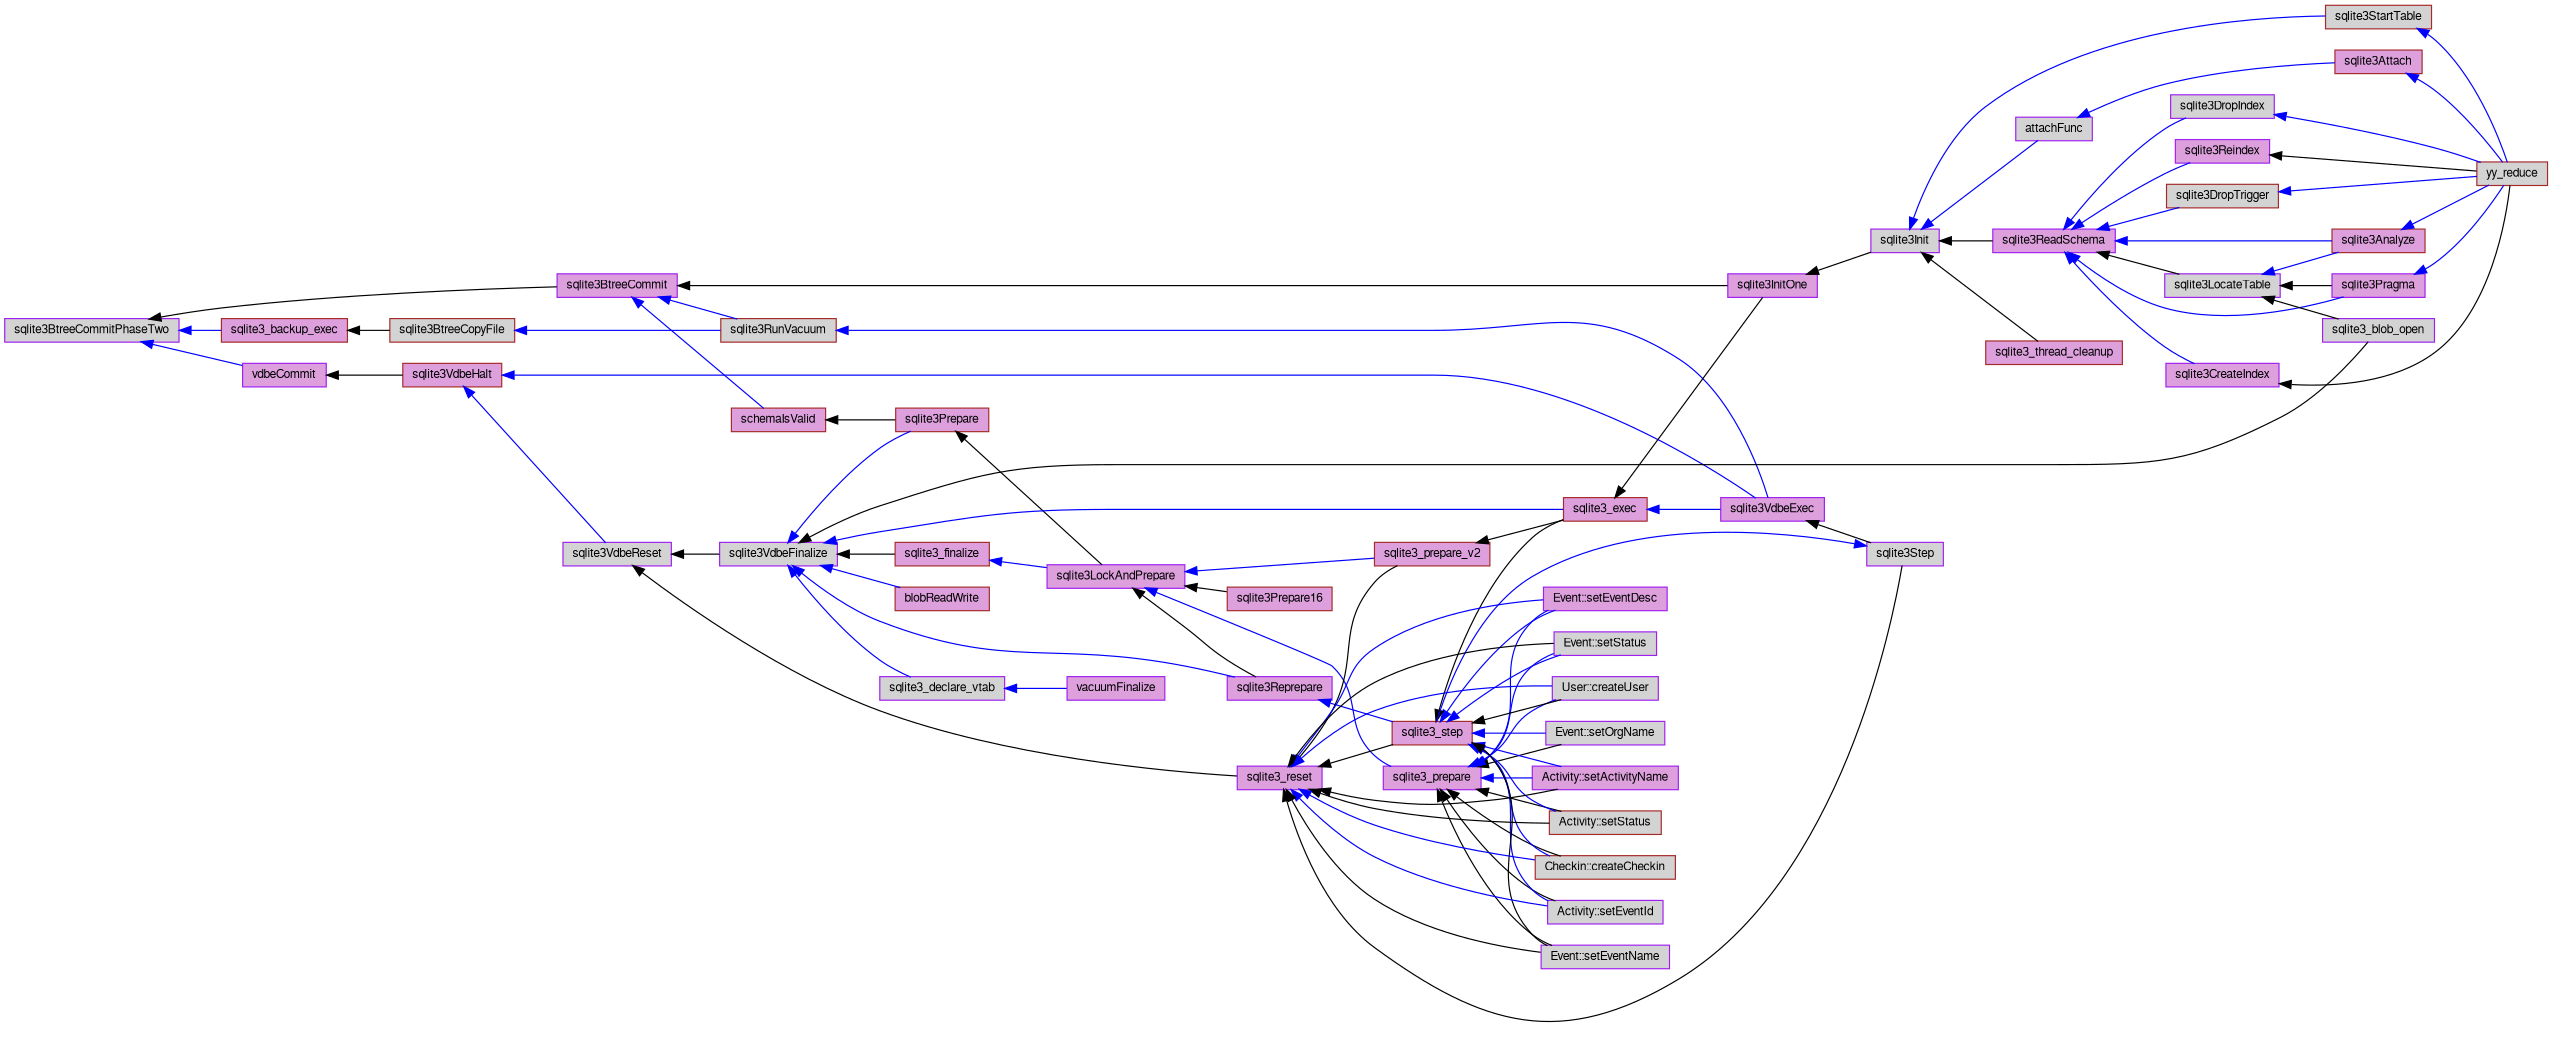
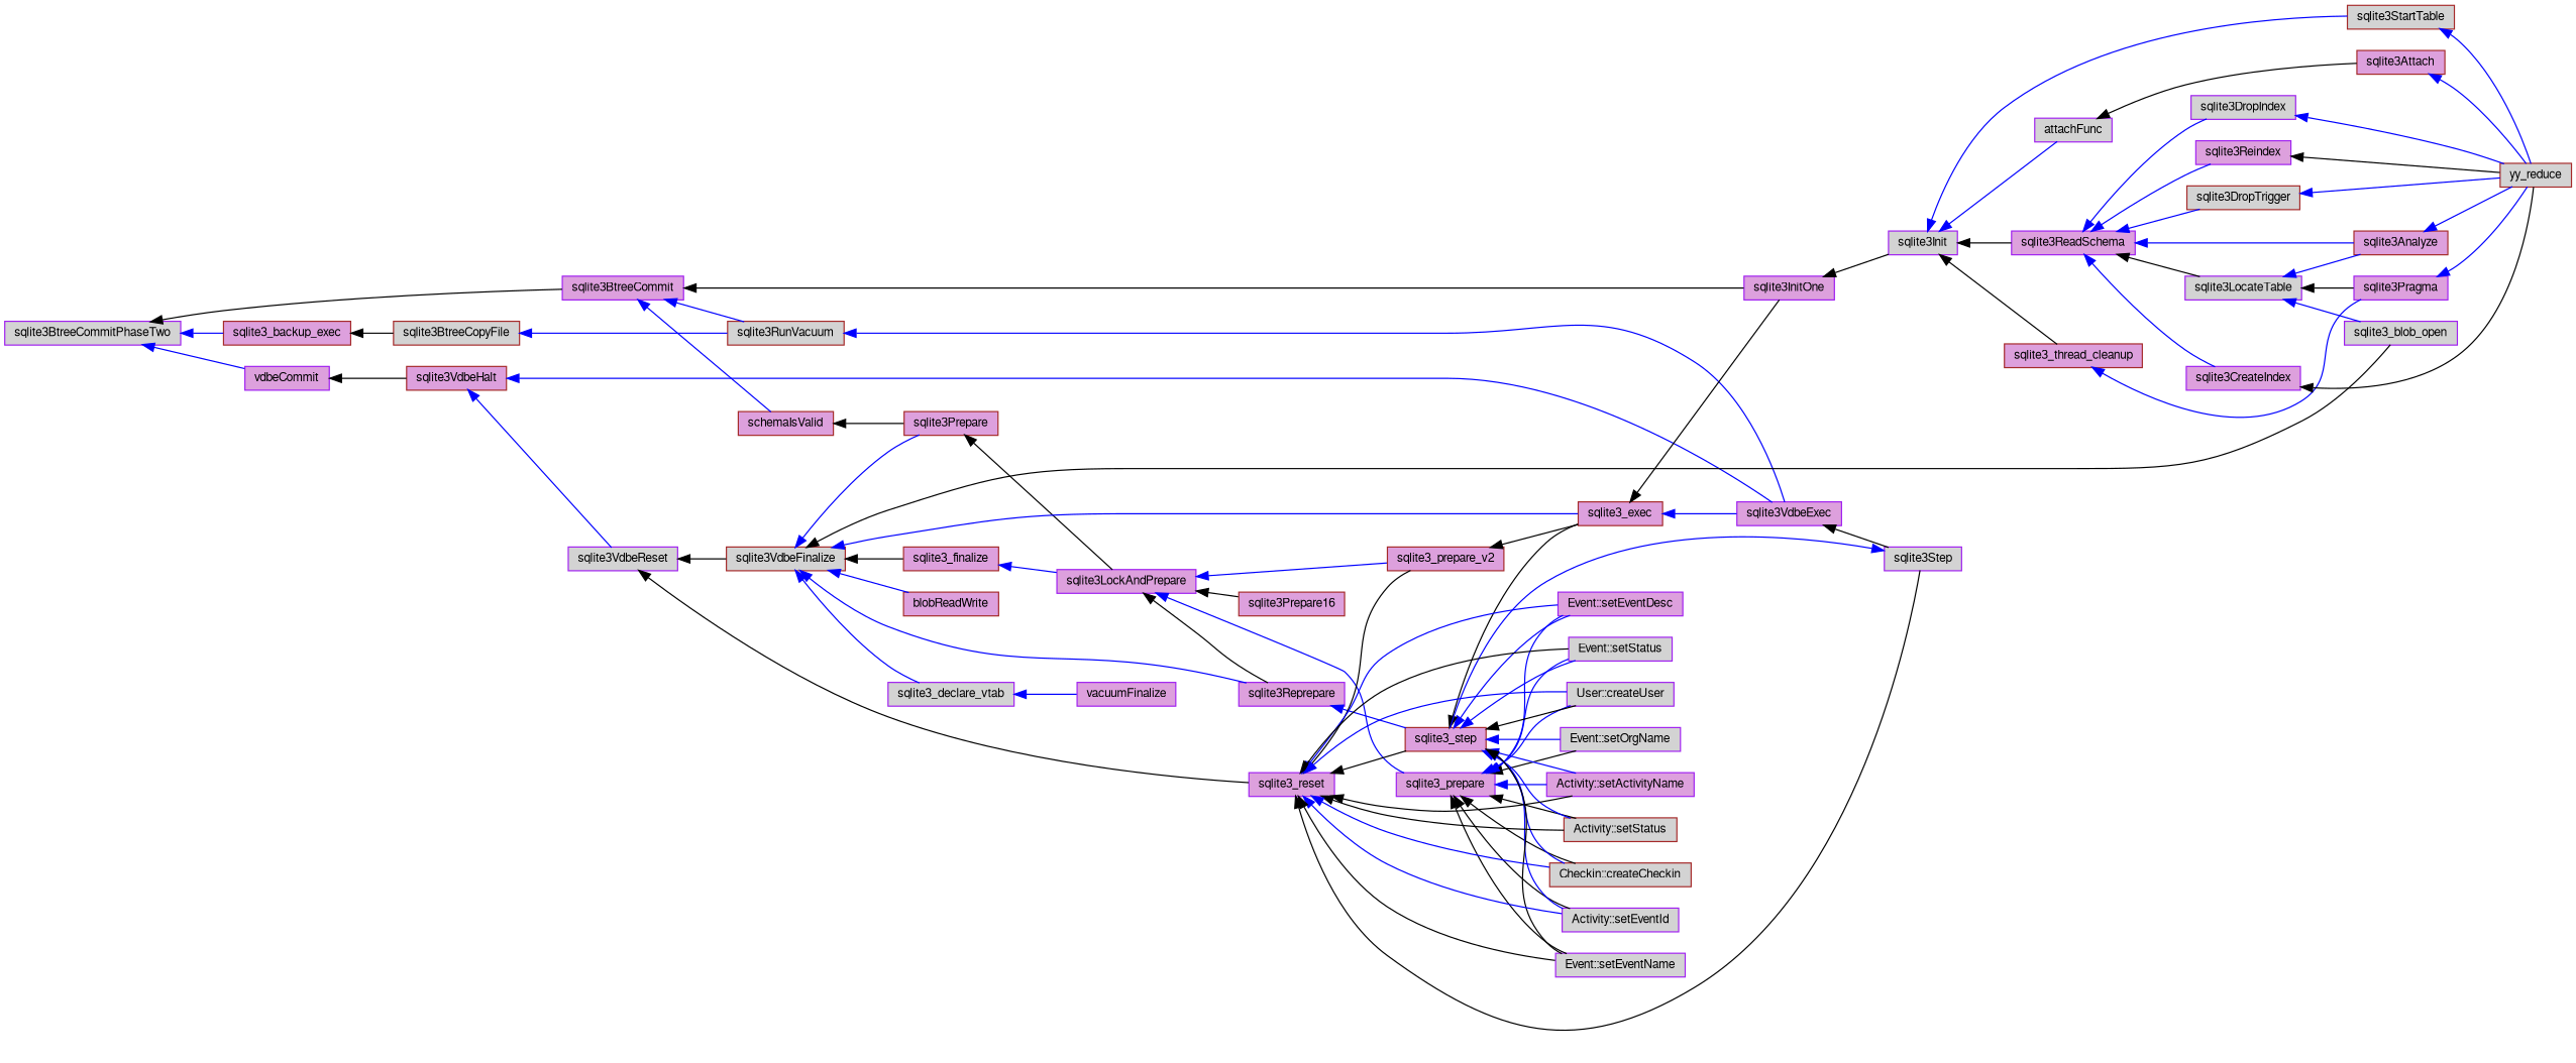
  digraph {
    rankdir=LR
    node [color=purple fillcolor=plum fontname=FreeSans fontsize=10 shape=record style=filled]
    edge [color=blue dir=back fontname=FreeSans fontsize=10 labelfontname=FreeSans labelfontsize=10 style=solid]
    n1 [fillcolor=lightgrey fontcolor=black height=0.2 label=sqlite3BtreeCommitPhaseTwo width=0.4]
    n2 [height=0.2 label=sqlite3BtreeCommit width=0.4]
    n3 [color=brown height=0.2 label=sqlite3_backup_exec width=0.4]
    n4 [height=0.2 label=vdbeCommit width=0.4]
    n5 [height=0.2 label=sqlite3InitOne width=0.4]
    n6 [color=brown height=0.2 label=schemaIsValid width=0.4]
    n7 [color=brown fillcolor=lightgrey height=0.2 label=sqlite3RunVacuum width=0.4]
    n8 [color=brown fillcolor=lightgrey height=0.2 label=sqlite3BtreeCopyFile width=0.4]
    n9 [color=brown height=0.2 label=sqlite3VdbeHalt width=0.4]
    n10 [fillcolor=lightgrey height=0.2 label=sqlite3Init width=0.4]
    n11 [color=brown height=0.2 label=sqlite3Prepare width=0.4]
    n12 [height=0.2 label=sqlite3VdbeExec width=0.4]
    n13 [fillcolor=lightgrey height=0.2 label=attachFunc width=0.4]
    n14 [height=0.2 label=sqlite3ReadSchema width=0.4]
    n15 [color=brown height=0.2 label=sqlite3_thread_cleanup width=0.4]
    n16 [color=brown fillcolor=lightgrey height=0.2 label=sqlite3StartTable width=0.4]
    n17 [color=brown height=0.2 label=sqlite3Attach width=0.4]
    n18 [color=brown height=0.2 label=sqlite3Analyze width=0.4]
    n19 [fillcolor=lightgrey height=0.2 label=sqlite3LocateTable width=0.4]
    n20 [height=0.2 label=sqlite3Pragma width=0.4]
    n21 [height=0.2 label=sqlite3CreateIndex width=0.4]
    n22 [fillcolor=lightgrey height=0.2 label=sqlite3DropIndex width=0.4]
    n23 [height=0.2 label=sqlite3Reindex width=0.4]
    n24 [color=brown fillcolor=lightgrey height=0.2 label=sqlite3DropTrigger width=0.4]
    n25 [color=brown fillcolor=lightgrey height=0.2 label=yy_reduce width=0.4]
    n26 [fillcolor=lightgrey height=0.2 label=sqlite3_blob_open width=0.4]
    n27 [height=0.2 label=sqlite3LockAndPrepare width=0.4]
    n28 [height=0.2 label=sqlite3Reprepare width=0.4]
    n29 [height=0.2 label=sqlite3_prepare width=0.4]
    n30 [color=brown height=0.2 label=sqlite3_prepare_v2 width=0.4]
    n31 [color=brown height=0.2 label=sqlite3Prepare16 width=0.4]
    n32 [color=brown height=0.2 label=sqlite3_step width=0.4]
    n33 [fillcolor=lightgrey height=0.2 label="Activity::setEventId" width=0.4]
    n34 [height=0.2 label="Activity::setActivityName" width=0.4]
    n35 [color=brown fillcolor=lightgrey height=0.2 label="Activity::setStatus" width=0.4]
    n36 [color=brown fillcolor=lightgrey height=0.2 label="Checkin::createCheckin" width=0.4]
    n37 [fillcolor=lightgrey height=0.2 label="Event::setEventName" width=0.4]
    n38 [height=0.2 label="Event::setEventDesc" width=0.4]
    n39 [fillcolor=lightgrey height=0.2 label="Event::setOrgName" width=0.4]
    n40 [fillcolor=lightgrey height=0.2 label="Event::setStatus" width=0.4]
    n41 [fillcolor=lightgrey height=0.2 label="User::createUser" width=0.4]
    n42 [color=brown height=0.2 label=sqlite3_exec width=0.4]
    n43 [fillcolor=lightgrey height=0.2 label=sqlite3Step width=0.4]
    n44 [fillcolor=lightgrey height=0.2 label=sqlite3VdbeReset width=0.4]
-   n45 [fillcolor=lightgrey height=0.2 label=sqlite3VdbeFinalize width=0.4]
+   n45 [color=brown fillcolor=lightgrey height=0.2 label=sqlite3VdbeFinalize width=0.4]
    n46 [height=0.2 label=sqlite3_reset width=0.4]
    n47 [color=brown height=0.2 label=sqlite3_finalize width=0.4]
    n48 [color=brown height=0.2 label=blobReadWrite width=0.4]
    n49 [fillcolor=lightgrey height=0.2 label=sqlite3_declare_vtab width=0.4]
    n50 [height=0.2 label=vacuumFinalize width=0.4]
    n1 -> n2 [color=black]
    n1 -> n3
    n1 -> n4
    n2 -> n5 [color=black]
    n2 -> n6
    n2 -> n7
    n3 -> n8 [color=black]
    n4 -> n9 [color=black]
    n5 -> n10 [color=black]
    n6 -> n11 [color=black]
    n7 -> n12
    n8 -> n7
    n9 -> n12
    n9 -> n44
    n10 -> n13
    n10 -> n14 [color=black]
    n10 -> n15 [color=black]
    n10 -> n16
    n11 -> n27 [color=black]
    n12 -> n43 [color=black]
-   n13 -> n17
+   n13 -> n17 [color=black]
    n14 -> n18
    n14 -> n19 [color=black]
-   n14 -> n20
+   n15 -> n20
    n14 -> n21
    n14 -> n22
    n14 -> n23
    n14 -> n24
    n16 -> n25
    n17 -> n25
    n18 -> n25
    n19 -> n18
    n19 -> n20 [color=black]
-   n19 -> n26 [color=black]
+   n19 -> n26
    n20 -> n25
    n21 -> n25 [color=black]
    n22 -> n25
    n23 -> n25 [color=black]
    n24 -> n25
    n27 -> n28 [color=black]
    n27 -> n29
    n27 -> n30
    n27 -> n31 [color=black]
    n28 -> n32
    n29 -> n33 [color=black]
    n29 -> n34
    n29 -> n35 [color=black]
    n29 -> n36 [color=black]
    n29 -> n37 [color=black]
    n29 -> n38
    n29 -> n39 [color=black]
    n29 -> n40
    n29 -> n41
    n30 -> n42 [color=black]
    n32 -> n33
    n32 -> n34
    n32 -> n35
    n32 -> n36
    n32 -> n37 [color=black]
    n32 -> n38
    n32 -> n39
    n32 -> n40
    n32 -> n41 [color=black]
    n32 -> n42 [color=black]
    n42 -> n5 [color=black]
    n42 -> n12
    n43 -> n32
    n44 -> n45 [color=black]
    n44 -> n46 [color=black]
    n45 -> n11
    n45 -> n26 [color=black]
    n45 -> n28
    n45 -> n42
    n45 -> n47 [color=black]
    n45 -> n48
    n45 -> n49
    n46 -> n30 [color=black]
    n46 -> n32 [color=black]
    n46 -> n33
    n46 -> n34 [color=black]
    n46 -> n35 [color=black]
    n46 -> n36
    n46 -> n37 [color=black]
    n46 -> n38
    n46 -> n40 [color=black]
    n46 -> n41
    n46 -> n43 [color=black]
    n47 -> n27
    n49 -> n50
  }
